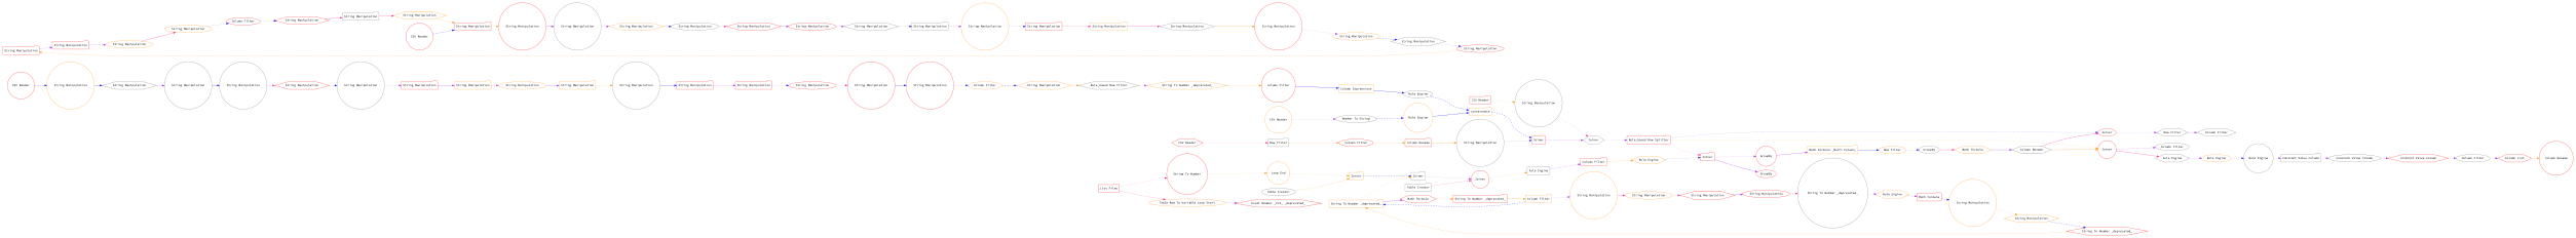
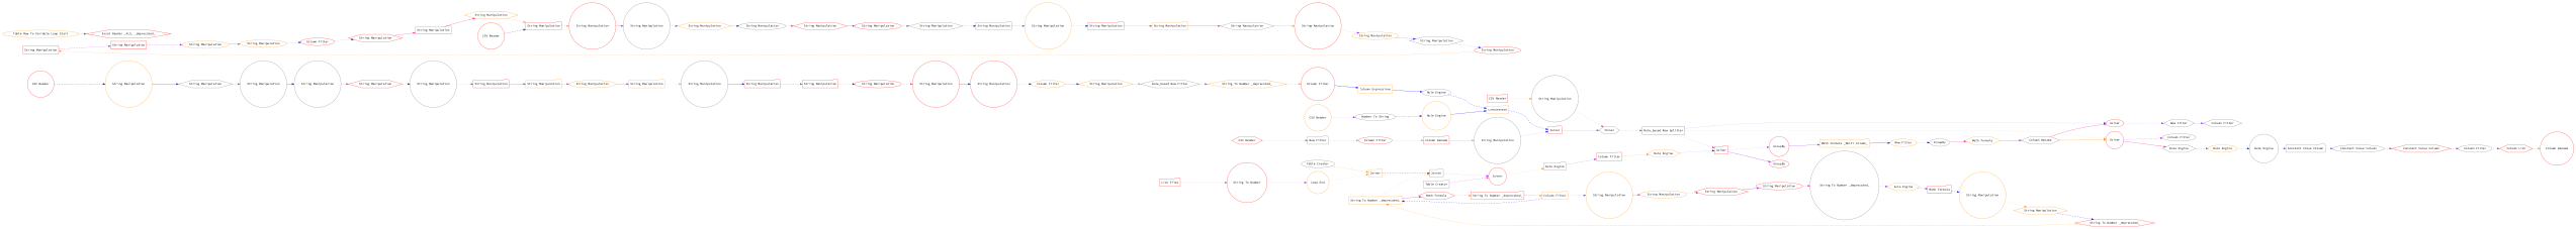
  digraph {
    fontname="Source Code Pro"
    rankdir=LR
    node [color=red fontname="Source Code Pro" shape=folder]
    edge [color=purple fontname="Source Code Pro" style=dashed]
    n1 [color=darkorange label="Rule Engine" shape=ellipse]
    n2 [color=gray40 label="Rule Engine" shape=circle]
    n3 [color=gray40 label="Constant Value Column"]
    n4 [color=gray40 label="Constant Value Column" shape=ellipse]
    n5 [label="String To Number" shape=circle]
    n6 [color=darkorange label="Loop End" shape=circle]
    n7 [color=darkorange label=Joiner]
    n8 [color=gray40 label=Joiner]
    n9 [label="Column Rename"]
    n10 [color=gray40 label="String Manipulation" shape=circle]
    n11 [label=Joiner]
    n12 [color=gray40 label=Joiner shape=hexagon]
    n13 [label="Rule_based Row Splitter"]
    n14 [label=Joiner shape=circle]
    n15 [label=Joiner shape=ellipse]
    n16 [label=Joiner]
    n17 [color=gray40 label="Column Filter" shape=ellipse]
    n18 [color=gray40 label="Rule Engine" shape=hexagon]
    n19 [color=gray40 label="Row Filter" shape=hexagon]
    n20 [label=GroupBy shape=circle]
    n21 [label=GroupBy shape=ellipse]
    n22 [label="String Manipulation" shape=ellipse]
    n23 [color=gray40 label="String To Number _deprecated_" shape=circle]
    n24 [color=darkorange label="Rule Engine" shape=hexagon]
    n25 [label="Math Formula"]
    n26 [label="Constant Value Column" shape=hexagon]
    n27 [color=gray40 label="Column Filter" shape=ellipse]
    n28 [label="Column List" shape=hexagon]
    n29 [label="String Manipulation"]
    n30 [label="String Manipulation"]
    n31 [color=darkorange label="String Manipulation" shape=ellipse]
    n32 [color=darkorange label="String Manipulation" shape=ellipse]
    n33 [color=darkorange label="String Manipulation" shape=hexagon]
    n34 [color=gray40 label="String Manipulation" shape=ellipse]
    n35 [label="String Manipulation" shape=hexagon]
    n36 [label="String Manipulation" shape=ellipse]
    n37 [color=darkorange label="String Manipulation" shape=circle]
    n38 [color=darkorange label="String Manipulation" shape=ellipse]
    n39 [label="String Manipulation" shape=hexagon]
    n40 [label="Column Filter" shape=circle]
    n41 [color=darkorange label="Column Expressions"]
    n42 [color=gray40 label="Rule Engine" shape=ellipse]
    n43 [color=darkorange label=Concatenate]
    n44 [color=gray40 label="String Manipulation" shape=circle]
    n45 [color=darkorange label="Rule Engine" shape=circle]
    n46 [color=darkorange label="String To Number _deprecated_"]
    n47 [label="Math Formula" shape=hexagon]
    n48 [label="String To Number _deprecated_"]
    n49 [label=Joiner shape=circle]
    n50 [color=darkorange label="Column Filter"]
    n51 [color=darkorange label="Math Formula" shape=hexagon]
    n52 [color=gray40 label="Column Rename" shape=hexagon]
    n53 [color=darkorange label="String Manipulation" shape=circle]
    n54 [color=gray40 label="String Manipulation" shape=hexagon]
    n55 [color=gray40 label="String Manipulation" shape=circle]
    n56 [color=gray40 label="String Manipulation" shape=circle]
    n57 [label="Column Filter" shape=ellipse]
    n58 [label="String Manipulation" shape=hexagon]
    n59 [color=darkorange label="Row Filter" shape=ellipse]
    n60 [color=gray40 label=GroupBy shape=ellipse]
    n61 [color=gray40 label="String Manipulation"]
    n62 [color=darkorange label="String Manipulation" shape=circle]
    n63 [label="String Manipulation"]
    n64 [color=darkorange label="String Manipulation"]
    n65 [label="String Manipulation"]
    n66 [label="String Manipulation"]
    n67 [label="String Manipulation" shape=ellipse]
    n68 [label="String Manipulation" shape=circle]
    n69 [color=darkorange label="String To Number _deprecated_" shape=hexagon]
    n70 [color=gray40 label="String Manipulation" shape=hexagon]
    n71 [label="CSV Reader" shape=hexagon]
    n72 [color=gray40 label="Row Filter"]
    n73 [label="Column Filter" shape=ellipse]
    n74 [color=darkorange label="Table Row To Variable Loop Start" shape=ellipse]
    n75 [label="Excel Reader _XLS_ _deprecated_" shape=hexagon]
    n76 [label="String Manipulation" shape=circle]
    n77 [color=darkorange label="Column Filter" shape=ellipse]
    n78 [color=darkorange label="String Manipulation" shape=hexagon]
    n79 [color=gray40 label="Rule_based Row Filter" shape=hexagon]
    n80 [label="String Manipulation" shape=hexagon]
    n81 [color=darkorange label="String Manipulation" shape=circle]
    n82 [color=darkorange label="String Manipulation" shape=hexagon]
    n83 [color=gray40 label="Rule Engine"]
    n84 [label="String To Number _deprecated_" shape=hexagon]
    n85 [color=gray40 label="Column Filter" shape=hexagon]
    n86 [color=gray40 label="String Manipulation" shape=circle]
    n87 [color=gray40 label="String Manipulation" shape=hexagon]
    n88 [label="String Manipulation" shape=ellipse]
    n89 [color=darkorange label="String Manipulation"]
    n90 [color=darkorange label="Math Formula _Multi Column_"]
    n91 [color=darkorange label="String Manipulation" shape=ellipse]
    n92 [label="String Manipulation" shape=circle]
    n93 [color=darkorange label="String Manipulation" shape=ellipse]
    n94 [color=gray40 label="String Manipulation" shape=hexagon]
    n95 [label="Column Rename" shape=circle]
    n96 [label="Column Filter"]
    n97 [color=darkorange label="Rule Engine" shape=hexagon]
    n98 [color=darkorange label="CSV Reader" shape=circle]
    n99 [color=gray40 label="Number To String" shape=ellipse]
    n100 [color=gray40 label="String Manipulation" shape=circle]
    n101 [label="String Manipulation"]
    n102 [color=darkorange label="String Manipulation"]
    n103 [color=gray40 label="String Manipulation" shape=circle]
    n104 [color=gray40 label="String Manipulation"]
    n105 [color=darkorange label="String Manipulation" shape=hexagon]
    n106 [label="List Files"]
    n107 [label="String Manipulation"]
    n108 [label="String Manipulation" shape=circle]
    n109 [label="CSV Reader" shape=circle]
    n110 [label="CSV Reader"]
    n111 [color=gray40 label="Table Creator"]
    n112 [label="CSV Reader" shape=circle]
    n113 [color=gray40 label="Table Creator" shape=ellipse]
    n1 -> n2 [color=blue style=dotted]
    n2 -> n3 [style=dotted]
    n3 -> n4 [style=dotted]
    n4 -> n26
-   n5 -> n6 [color=darkorange style=dotted]
+   n5 -> n6 [style=dotted]
    n6 -> n7 [color=darkorange style=dotted]
    n7 -> n8 [color=blue]
    n8 -> n49 [style=dotted]
    n9 -> n10 [color=darkorange style=solid]
    n10 -> n11 [color=blue style=dotted]
    n11 -> n12
    n12 -> n13 [style=dotted]
    n13 -> n14 [color=darkorange style=dotted]
    n13 -> n15 [color=blue style=dotted]
    n13 -> n16 [color=deeppink style=dotted]
    n14 -> n17
    n14 -> n18 [color=deeppink style=solid]
    n15 -> n19 [style=dotted]
    n16 -> n20 [style=dotted]
    n16 -> n21 [style=solid]
    n18 -> n1
    n19 -> n85
    n20 -> n90 [style=solid]
    n22 -> n23 [color=deeppink]
    n23 -> n24 [style=dotted]
    n24 -> n25
    n25 -> n81 [color=blue]
    n26 -> n27 [style=dotted]
    n27 -> n28 [style=dotted]
    n28 -> n95 [color=darkorange]
    n29 -> n30
    n30 -> n31
    n31 -> n32 [color=deeppink style=solid]
    n32 -> n57 [color=blue style=dotted]
    n33 -> n34 [color=blue]
    n34 -> n35 [color=deeppink]
    n35 -> n36 [style=solid]
    n36 -> n70
    n37 -> n38 [color=deeppink style=solid]
    n38 -> n39 [color=deeppink style=dotted]
    n39 -> n22 [style=solid]
    n40 -> n41 [color=blue style=solid]
    n41 -> n42 [color=blue style=solid]
    n42 -> n43 [color=blue]
    n43 -> n11 [color=blue]
    n44 -> n12 [color=deeppink style=dotted]
    n45 -> n43 [color=blue style=solid]
    n46 -> n8 [color=darkorange style=dotted]
    n46 -> n47 [style=solid]
    n47 -> n48 [color=darkorange]
    n48 -> n50 [color=darkorange style=solid]
    n49 -> n83 [color=darkorange style=dotted]
    n50 -> n37 [style=dotted]
    n50 -> n46 [color=blue]
    n51 -> n52 [style=solid]
    n52 -> n14 [color=darkorange style=solid]
    n52 -> n15 [color=deeppink style=solid]
    n53 -> n54 [color=blue style=solid]
    n54 -> n55
    n55 -> n56 [color=blue style=solid]
    n56 -> n80 [color=deeppink]
    n57 -> n58 [color=blue style=dotted]
    n58 -> n104 [color=deeppink style=solid]
    n59 -> n60 [color=blue style=dotted]
    n60 -> n51 [color=deeppink style=solid]
    n61 -> n62
    n62 -> n63 [color=blue style=dotted]
    n63 -> n64 [color=deeppink]
    n64 -> n94 [color=deeppink style=solid]
    n65 -> n66
    n66 -> n67 [color=blue style=dotted]
    n67 -> n68 [color=deeppink style=dotted]
    n68 -> n76 [color=blue style=solid]
    n69 -> n40 [color=darkorange]
    n70 -> n61 [color=blue style=dotted]
    n71 -> n72 [color=deeppink style=dotted]
    n72 -> n73 [color=darkorange]
    n73 -> n9 [color=darkorange]
    n74 -> n75
    n76 -> n77 [color=blue style=dotted]
    n77 -> n78 [color=blue]
    n78 -> n79 [color=darkorange]
    n79 -> n69 [style=dotted]
    n80 -> n100 [color=blue style=dotted]
    n81 -> n82 [color=darkorange style=dotted]
    n82 -> n84 [color=blue]
    n83 -> n96
    n84 -> n46 [color=darkorange]
    n86 -> n65 [color=blue style=solid]
    n87 -> n88 [color=blue style=dotted]
    n88 -> n29 [color=darkorange]
    n89 -> n86 [color=darkorange style=dotted]
    n90 -> n59 [color=blue style=solid]
    n91 -> n89 [style=solid]
    n92 -> n93 [style=dotted]
    n93 -> n87 [color=blue]
    n94 -> n92 [color=darkorange style=solid]
    n96 -> n97 [color=darkorange]
    n97 -> n16 [color=blue style=dotted]
    n98 -> n99 [style=dotted]
    n99 -> n45 [color=blue]
    n100 -> n101 [style=dotted]
    n101 -> n102 [style=solid]
    n102 -> n91 [color=deeppink]
    n103 -> n33 [style=dotted]
    n104 -> n105 [color=deeppink style=solid]
    n105 -> n107 [color=darkorange]
    n106 -> n5 [color=deeppink style=dotted]
-   n106 -> n74 [color=deeppink]
    n107 -> n108 [color=darkorange]
    n108 -> n103 [style=solid]
    n109 -> n53 [color=blue]
    n110 -> n44 [color=darkorange style=dotted]
    n111 -> n49 [color=deeppink]
    n112 -> n107 [color=blue]
    n113 -> n7 [color=darkorange]
  }
